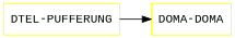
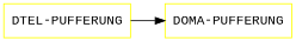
  digraph {
    rankdir=LR
    fontname="Liberation Mono"
    node [color=yellow shape=box fontname="Liberation Mono"]
    "DTEL-PUFFERUNG"
-   "DOMA-PUFFERUNG" [label="DOMA-DOMA"]
+   "DOMA-PUFFERUNG"
    "DTEL-PUFFERUNG" -> "DOMA-PUFFERUNG" [fontname="Liberation Mono"]
  }
